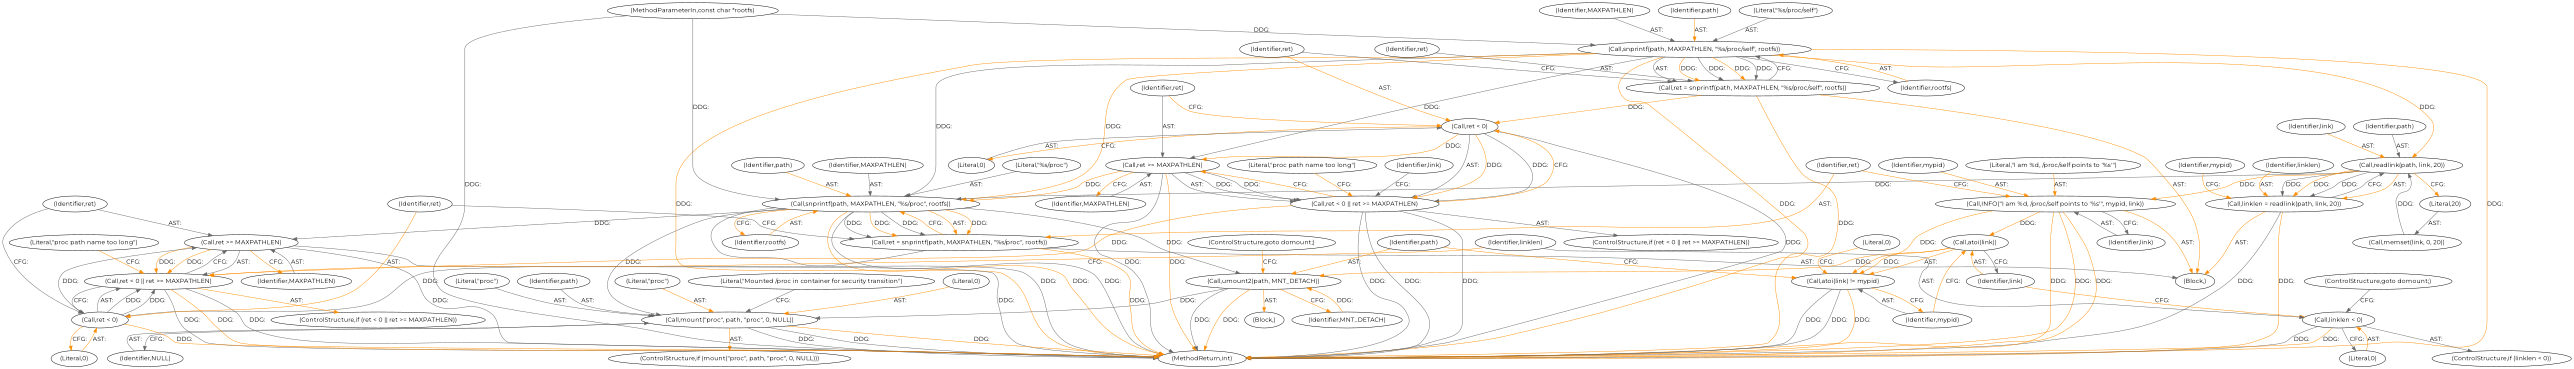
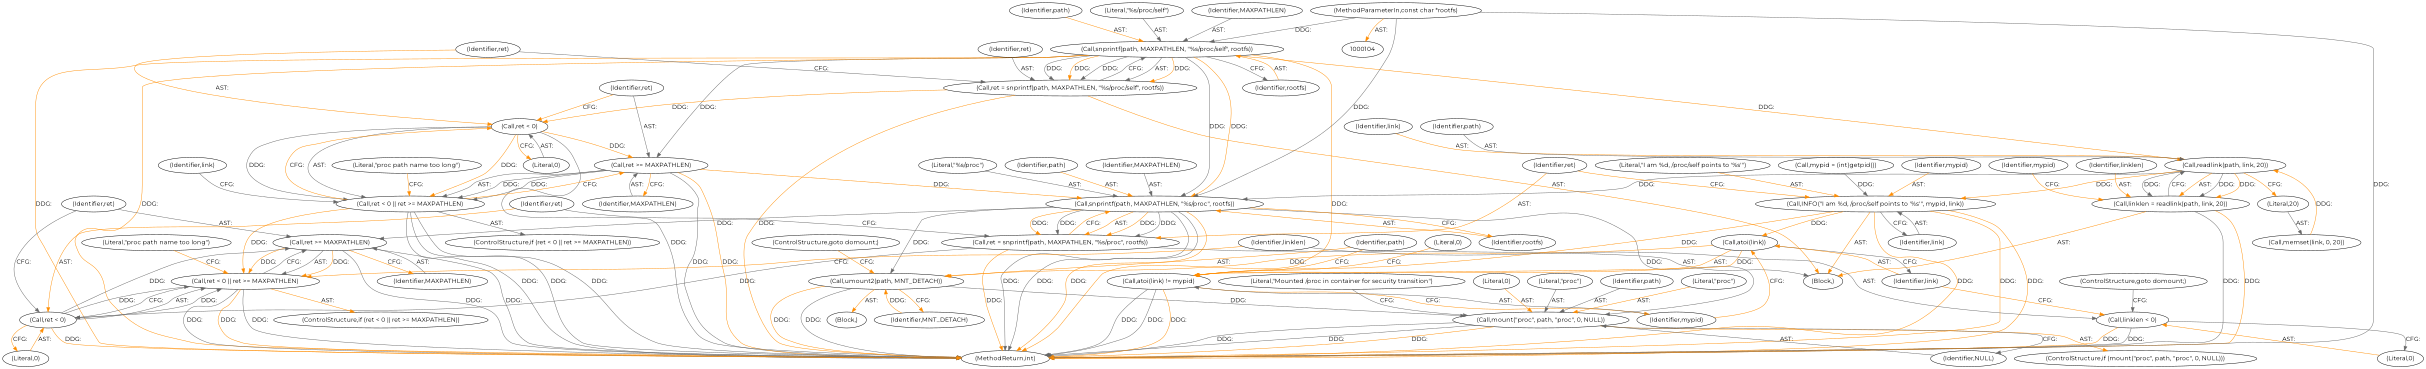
  digraph {
    fontname=Montserrat
    node [fontname=Montserrat]
    edge [color=darkorange fontname=Montserrat]
    n1 [label="(Call,snprintf(path, MAXPATHLEN, \"%s/proc/self\", rootfs))"]
    n2 [label="(Call,ret = snprintf(path, MAXPATHLEN, \"%s/proc/self\", rootfs))"]
    n3 [label="(Call,ret >= MAXPATHLEN)"]
    n4 [label="(Call,snprintf(path, MAXPATHLEN, \"%s/proc\", rootfs))"]
    n5 [label="(Call,readlink(path, link, 20))"]
    n6 [label="(Identifier,rootfs)"]
    n7 [label="(MethodReturn,int)"]
    n8 [label="(Call,ret < 0)"]
    n9 [label="(Block,)"]
    n10 [label="(Call,ret < 0 || ret >= MAXPATHLEN)"]
    n11 [label="(Identifier,MAXPATHLEN)"]
    n12 [label="(Call,ret >= MAXPATHLEN)"]
    n13 [label="(Call,ret = snprintf(path, MAXPATHLEN, \"%s/proc\", rootfs))"]
    n14 [label="(Call,umount2(path, MNT_DETACH))"]
    n15 [label="(Call,mount(\"proc\", path, \"proc\", 0, NULL))"]
    n16 [label="(Identifier,rootfs)"]
    n17 [label="(Call,linklen = readlink(path, link, 20))"]
    n18 [label="(Call,INFO(\"I am %d, /proc/self points to '%s'\", mypid, link))"]
    n19 [label="(Literal,20)"]
    n20 [label="(MethodParameterIn,const char *rootfs)"]
+   1000104
    n22 [label="(Literal,0)"]
    n23 [label="(Call,ret < 0 || ret >= MAXPATHLEN)"]
    n24 [label="(ControlStructure,if (ret < 0 || ret >= MAXPATHLEN))"]
    n25 [label="(Call,ret < 0)"]
    n26 [label="(ControlStructure,if (ret < 0 || ret >= MAXPATHLEN))"]
    n27 [label="(Literal,0)"]
    n28 [label="(Identifier,MAXPATHLEN)"]
    n29 [label="(Block,)"]
    n30 [label="(Identifier,MNT_DETACH)"]
    n31 [label="(ControlStructure,if (mount(\"proc\", path, \"proc\", 0, NULL)))"]
    n32 [label="(Identifier,NULL)"]
    n33 [label="(Call,atoi(link))"]
    n34 [label="(Call,atoi(link) != mypid)"]
    n35 [label="(Identifier,link)"]
    n36 [label="(Call,memset(link, 0, 20))"]
    n37 [label="(Call,linklen < 0)"]
-   n38 [label="(ControlStructure,if (linklen < 0))"]
    n39 [label="(Literal,0)"]
    n40 [label="(Identifier,link)"]
    n41 [label="(Identifier,mypid)"]
    n42 [label="(Literal,\"proc\")"]
    n43 [label="(Identifier,linklen)"]
    n44 [label="(Literal,\"proc path name too long\")"]
    n45 [label="(Literal,\"I am %d, /proc/self points to '%s'\")"]
    n46 [label="(Identifier,ret)"]
    n47 [label="(Identifier,ret)"]
    n48 [label="(Literal,\"Mounted /proc in container for security transition\")"]
    n49 [label="(Literal,\"proc path name too long\")"]
    n50 [label="(Identifier,ret)"]
    n51 [label="(Identifier,ret)"]
    n52 [label="(Identifier,MAXPATHLEN)"]
    n53 [label="(Literal,\"%s/proc\")"]
+   n54 [label="(Call,mypid = (int)getpid())"]
    n55 [label="(Identifier,link)"]
    n56 [label="(Identifier,ret)"]
    n57 [label="(Identifier,path)"]
    n58 [label="(Identifier,path)"]
    n59 [label="(Identifier,mypid)"]
    n60 [label="(Literal,0)"]
    n61 [label="(Identifier,ret)"]
    n62 [label="(Literal,\"%s/proc/self\")"]
    n63 [label="(Identifier,path)"]
    n64 [label="(Identifier,link)"]
    n65 [label="(Identifier,mypid)"]
    n66 [label="(Identifier,MAXPATHLEN)"]
    n67 [label="(ControlStructure,goto domount;)"]
    n68 [label="(Literal,0)"]
    n69 [label="(ControlStructure,goto domount;)"]
    n70 [label="(Identifier,linklen)"]
    n71 [label="(Literal,\"proc\")"]
    n72 [label="(Identifier,path)"]
    n73 [label="(Identifier,path)"]
    n1 -> n2 [color=gray40 label="AST: "]
    n1 -> n2 [label="DDG: "]
    n1 -> n2 [color=gray40 label="DDG: "]
    n1 -> n2 [label="DDG: "]
    n1 -> n2 [color=gray40 label="DDG: "]
    n1 -> n3 [color=gray40 label="DDG: "]
    n1 -> n4 [color=gray40 label="DDG: "]
    n1 -> n4 [label="DDG: "]
    n1 -> n5 [label="DDG: "]
    n1 -> n6 [color=gray40 label="CFG: "]
    n1 -> n7 [label="DDG: "]
    n1 -> n7 [label="DDG: "]
    n1 -> n7 [label="DDG: "]
    n2 -> n1 [color=gray40 label="CFG: "]
    n2 -> n7 [label="DDG: "]
    n2 -> n8 [label="DDG: "]
    n2 -> n9 [label="AST: "]
    n3 -> n4 [label="DDG: "]
    n3 -> n7 [color=gray40 label="DDG: "]
    n3 -> n7 [label="DDG: "]
    n3 -> n10 [color=gray40 label="AST: "]
    n3 -> n10 [color=gray40 label="DDG: "]
    n3 -> n10 [color=gray40 label="DDG: "]
    n3 -> n11 [label="CFG: "]
    n4 -> n7 [color=gray40 label="DDG: "]
    n4 -> n7 [color=gray40 label="DDG: "]
    n4 -> n7 [label="DDG: "]
    n4 -> n12 [color=gray40 label="DDG: "]
    n4 -> n13 [label="AST: "]
    n4 -> n13 [label="DDG: "]
    n4 -> n13 [color=gray40 label="DDG: "]
    n4 -> n13 [label="DDG: "]
    n4 -> n13 [color=gray40 label="DDG: "]
    n4 -> n14 [color=gray40 label="DDG: "]
    n4 -> n15 [color=gray40 label="DDG: "]
    n4 -> n16 [label="CFG: "]
    n5 -> n4 [color=gray40 label="DDG: "]
    n5 -> n17 [label="AST: "]
    n5 -> n17 [color=gray40 label="DDG: "]
    n5 -> n17 [label="DDG: "]
    n5 -> n17 [color=gray40 label="DDG: "]
    n5 -> n18 [label="DDG: "]
    n5 -> n19 [label="CFG: "]
    n6 -> n1 [label="AST: "]
    n8 -> n3 [label="DDG: "]
    n8 -> n7 [color=gray40 label="DDG: "]
    n8 -> n10 [color=gray40 label="AST: "]
    n8 -> n10 [label="DDG: "]
    n8 -> n10 [color=gray40 label="DDG: "]
    n8 -> n22 [label="CFG: "]
    n10 -> n3 [label="CFG: "]
    n10 -> n7 [color=gray40 label="DDG: "]
    n10 -> n7 [color=gray40 label="DDG: "]
    n10 -> n7 [color=gray40 label="DDG: "]
    n10 -> n8 [label="CFG: "]
    n10 -> n23 [label="DDG: "]
    n10 -> n24 [color=gray40 label="AST: "]
    n11 -> n3 [color=gray40 label="AST: "]
    n12 -> n7 [color=gray40 label="DDG: "]
    n12 -> n7 [color=gray40 label="DDG: "]
    n12 -> n23 [color=gray40 label="AST: "]
    n12 -> n23 [label="DDG: "]
    n12 -> n23 [label="DDG: "]
    n12 -> n28 [label="CFG: "]
    n13 -> n4 [label="CFG: "]
    n13 -> n7 [label="DDG: "]
    n13 -> n9 [color=gray40 label="AST: "]
    n13 -> n25 [color=gray40 label="DDG: "]
    n14 -> n7 [label="DDG: "]
    n14 -> n7 [color=gray40 label="DDG: "]
    n14 -> n15 [color=gray40 label="DDG: "]
    n14 -> n29 [label="AST: "]
    n14 -> n30 [label="CFG: "]
    n15 -> n7 [color=gray40 label="DDG: "]
    n15 -> n7 [label="DDG: "]
    n15 -> n7 [color=gray40 label="DDG: "]
    n15 -> n31 [label="AST: "]
    n15 -> n32 [color=gray40 label="CFG: "]
    n16 -> n4 [label="AST: "]
    n17 -> n5 [color=gray40 label="CFG: "]
    n17 -> n7 [label="DDG: "]
    n17 -> n7 [color=gray40 label="DDG: "]
    n17 -> n9 [label="AST: "]
    n18 -> n7 [label="DDG: "]
    n18 -> n7 [label="DDG: "]
    n18 -> n7 [label="DDG: "]
    n18 -> n9 [label="AST: "]
    n18 -> n33 [label="DDG: "]
    n18 -> n34 [label="DDG: "]
    n18 -> n35 [color=gray40 label="CFG: "]
    n19 -> n36 [color=gray40 label="AST: "]
    n20 -> n1 [color=gray40 label="DDG: "]
    n20 -> n4 [color=gray40 label="DDG: "]
    n20 -> n7 [color=gray40 label="DDG: "]
+   n20 -> 1000104 [label="AST: "]
    n22 -> n8 [color=gray40 label="AST: "]
    n23 -> n7 [color=gray40 label="DDG: "]
    n23 -> n7 [label="DDG: "]
    n23 -> n7 [color=gray40 label="DDG: "]
    n23 -> n12 [color=gray40 label="CFG: "]
    n23 -> n25 [color=gray40 label="CFG: "]
    n23 -> n26 [label="AST: "]
    n25 -> n7 [label="DDG: "]
    n25 -> n12 [color=gray40 label="DDG: "]
    n25 -> n23 [color=gray40 label="AST: "]
    n25 -> n23 [color=gray40 label="DDG: "]
    n25 -> n23 [color=gray40 label="DDG: "]
    n25 -> n27 [label="CFG: "]
    n27 -> n25 [label="AST: "]
    n28 -> n12 [color=gray40 label="AST: "]
    n30 -> n14 [label="DDG: "]
    n32 -> n15 [color=gray40 label="AST: "]
    n33 -> n14 [label="DDG: "]
    n33 -> n34 [label="AST: "]
    n33 -> n34 [label="DDG: "]
    n33 -> n40 [color=gray40 label="CFG: "]
    n34 -> n7 [label="DDG: "]
    n34 -> n7 [color=gray40 label="DDG: "]
    n34 -> n7 [color=gray40 label="DDG: "]
    n34 -> n41 [label="CFG: "]
    n35 -> n18 [color=gray40 label="AST: "]
-   n36 -> n5 [color=gray40 label="DDG: "]
+   n36 -> n5 [label="DDG: "]
    n37 -> n7 [color=gray40 label="DDG: "]
    n37 -> n7 [label="DDG: "]
-   n37 -> n38 [color=gray40 label="AST: "]
    n37 -> n39 [color=gray40 label="CFG: "]
    n39 -> n37 [label="AST: "]
    n40 -> n33 [label="AST: "]
    n40 -> n37 [label="CFG: "]
    n41 -> n33 [label="CFG: "]
    n41 -> n34 [color=gray40 label="AST: "]
    n42 -> n15 [label="AST: "]
    n43 -> n23 [label="CFG: "]
    n43 -> n37 [color=gray40 label="AST: "]
    n44 -> n10 [label="CFG: "]
    n45 -> n18 [label="AST: "]
    n46 -> n2 [color=gray40 label="AST: "]
    n47 -> n12 [color=gray40 label="AST: "]
    n47 -> n25 [color=gray40 label="CFG: "]
    n48 -> n15 [color=gray40 label="CFG: "]
    n49 -> n23 [label="CFG: "]
    n50 -> n13 [color=gray40 label="CFG: "]
    n50 -> n25 [label="AST: "]
    n51 -> n3 [color=gray40 label="AST: "]
    n51 -> n8 [label="CFG: "]
    n52 -> n4 [color=gray40 label="AST: "]
    n53 -> n4 [color=gray40 label="AST: "]
+   n54 -> n18 [color=gray40 label="DDG: "]
    n55 -> n10 [color=gray40 label="CFG: "]
    n56 -> n2 [color=gray40 label="CFG: "]
    n56 -> n8 [label="AST: "]
    n57 -> n1 [label="AST: "]
    n58 -> n4 [label="AST: "]
    n59 -> n17 [label="CFG: "]
    n60 -> n34 [label="CFG: "]
    n61 -> n13 [label="AST: "]
    n61 -> n18 [label="CFG: "]
    n62 -> n1 [color=gray40 label="AST: "]
    n63 -> n14 [label="AST: "]
    n63 -> n34 [label="CFG: "]
    n64 -> n5 [label="AST: "]
    n65 -> n18 [label="AST: "]
    n66 -> n1 [color=gray40 label="AST: "]
    n67 -> n14 [label="CFG: "]
    n68 -> n15 [label="AST: "]
    n69 -> n37 [color=gray40 label="CFG: "]
    n70 -> n17 [label="AST: "]
    n71 -> n15 [color=gray40 label="AST: "]
    n72 -> n5 [color=gray40 label="AST: "]
    n73 -> n15 [color=gray40 label="AST: "]
  }
